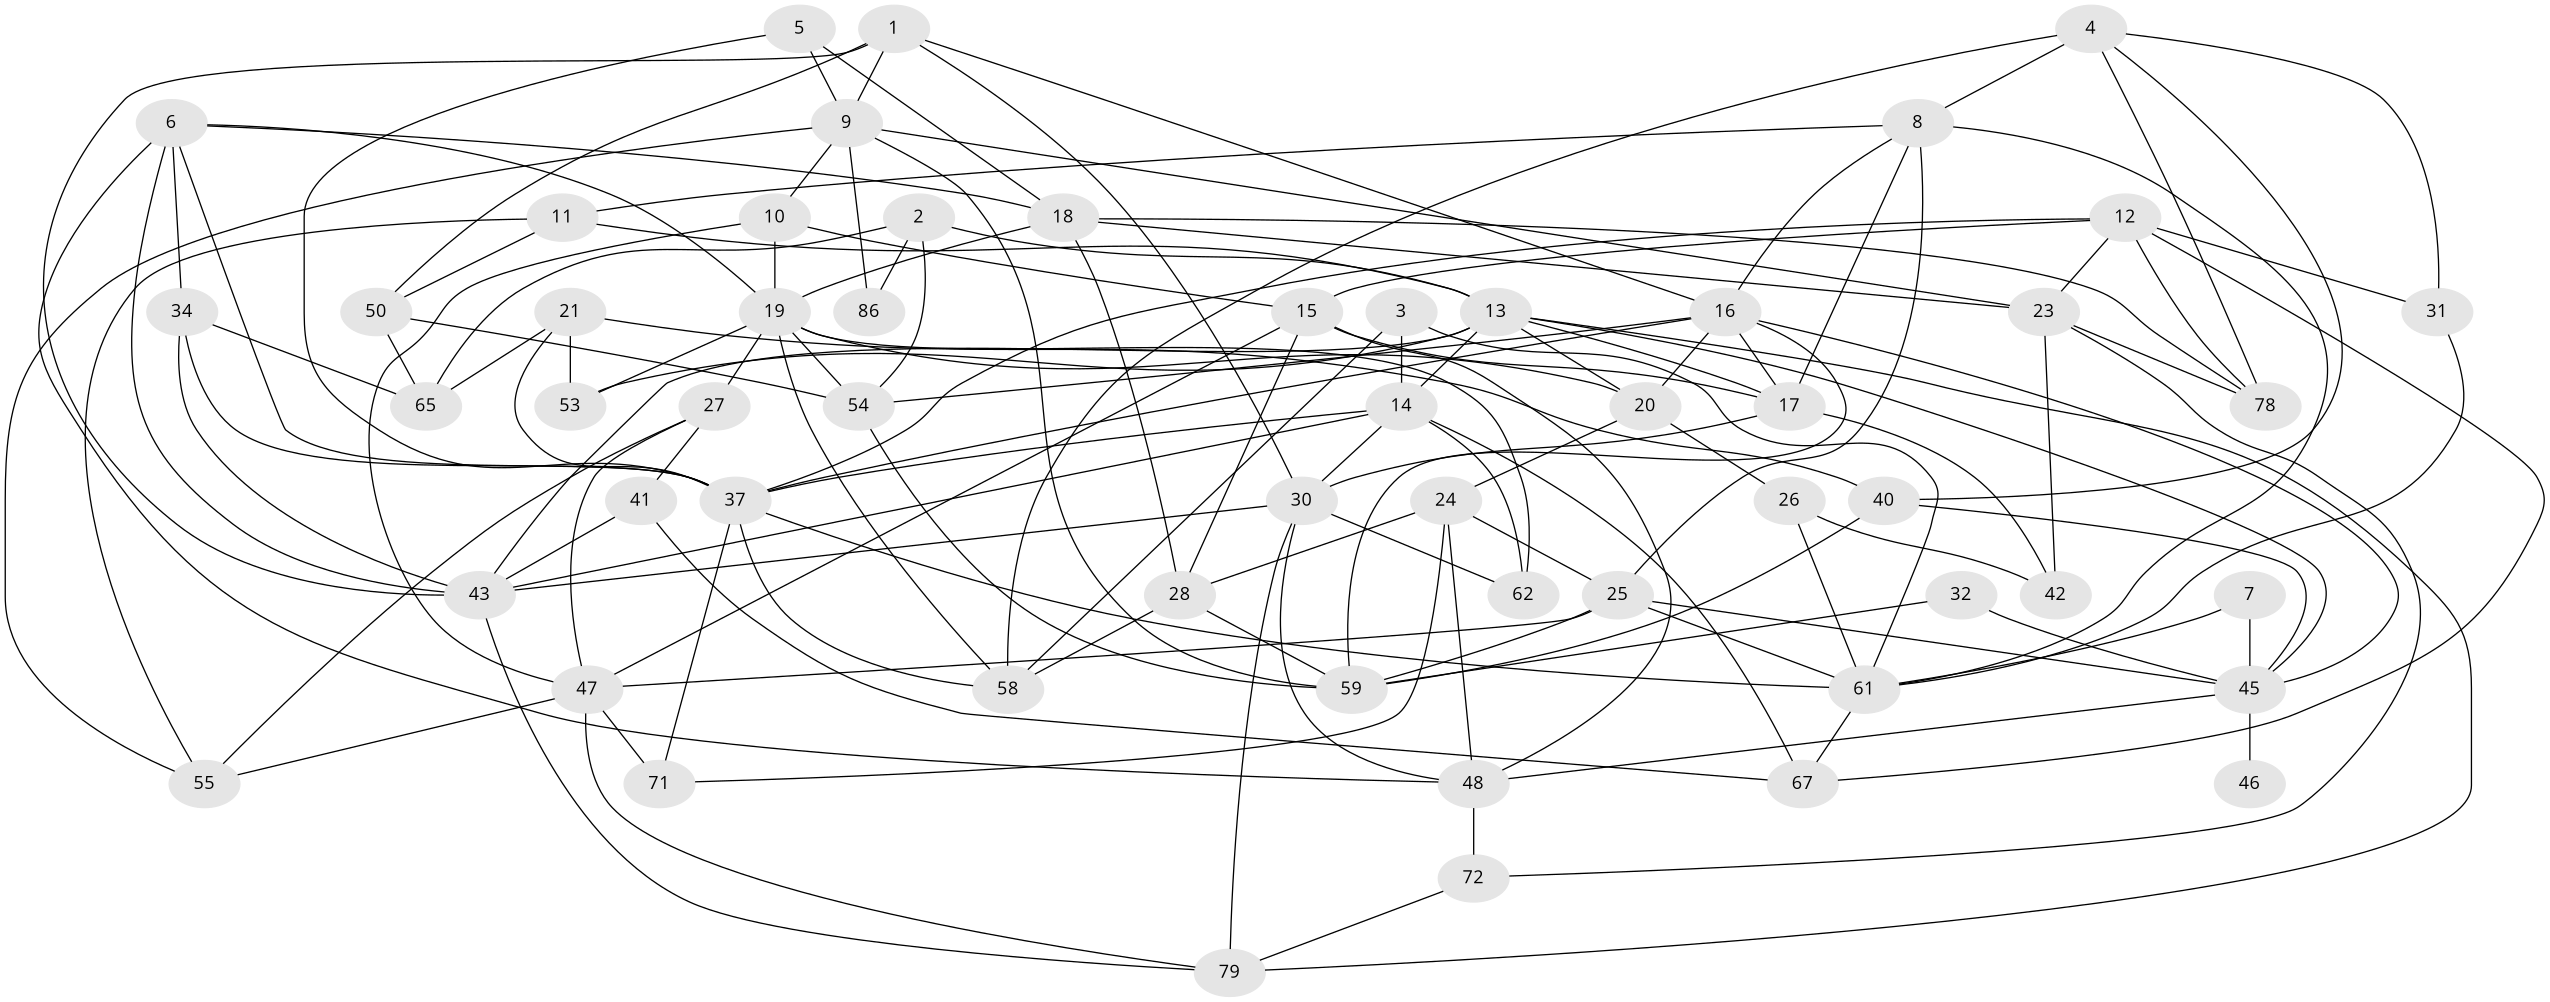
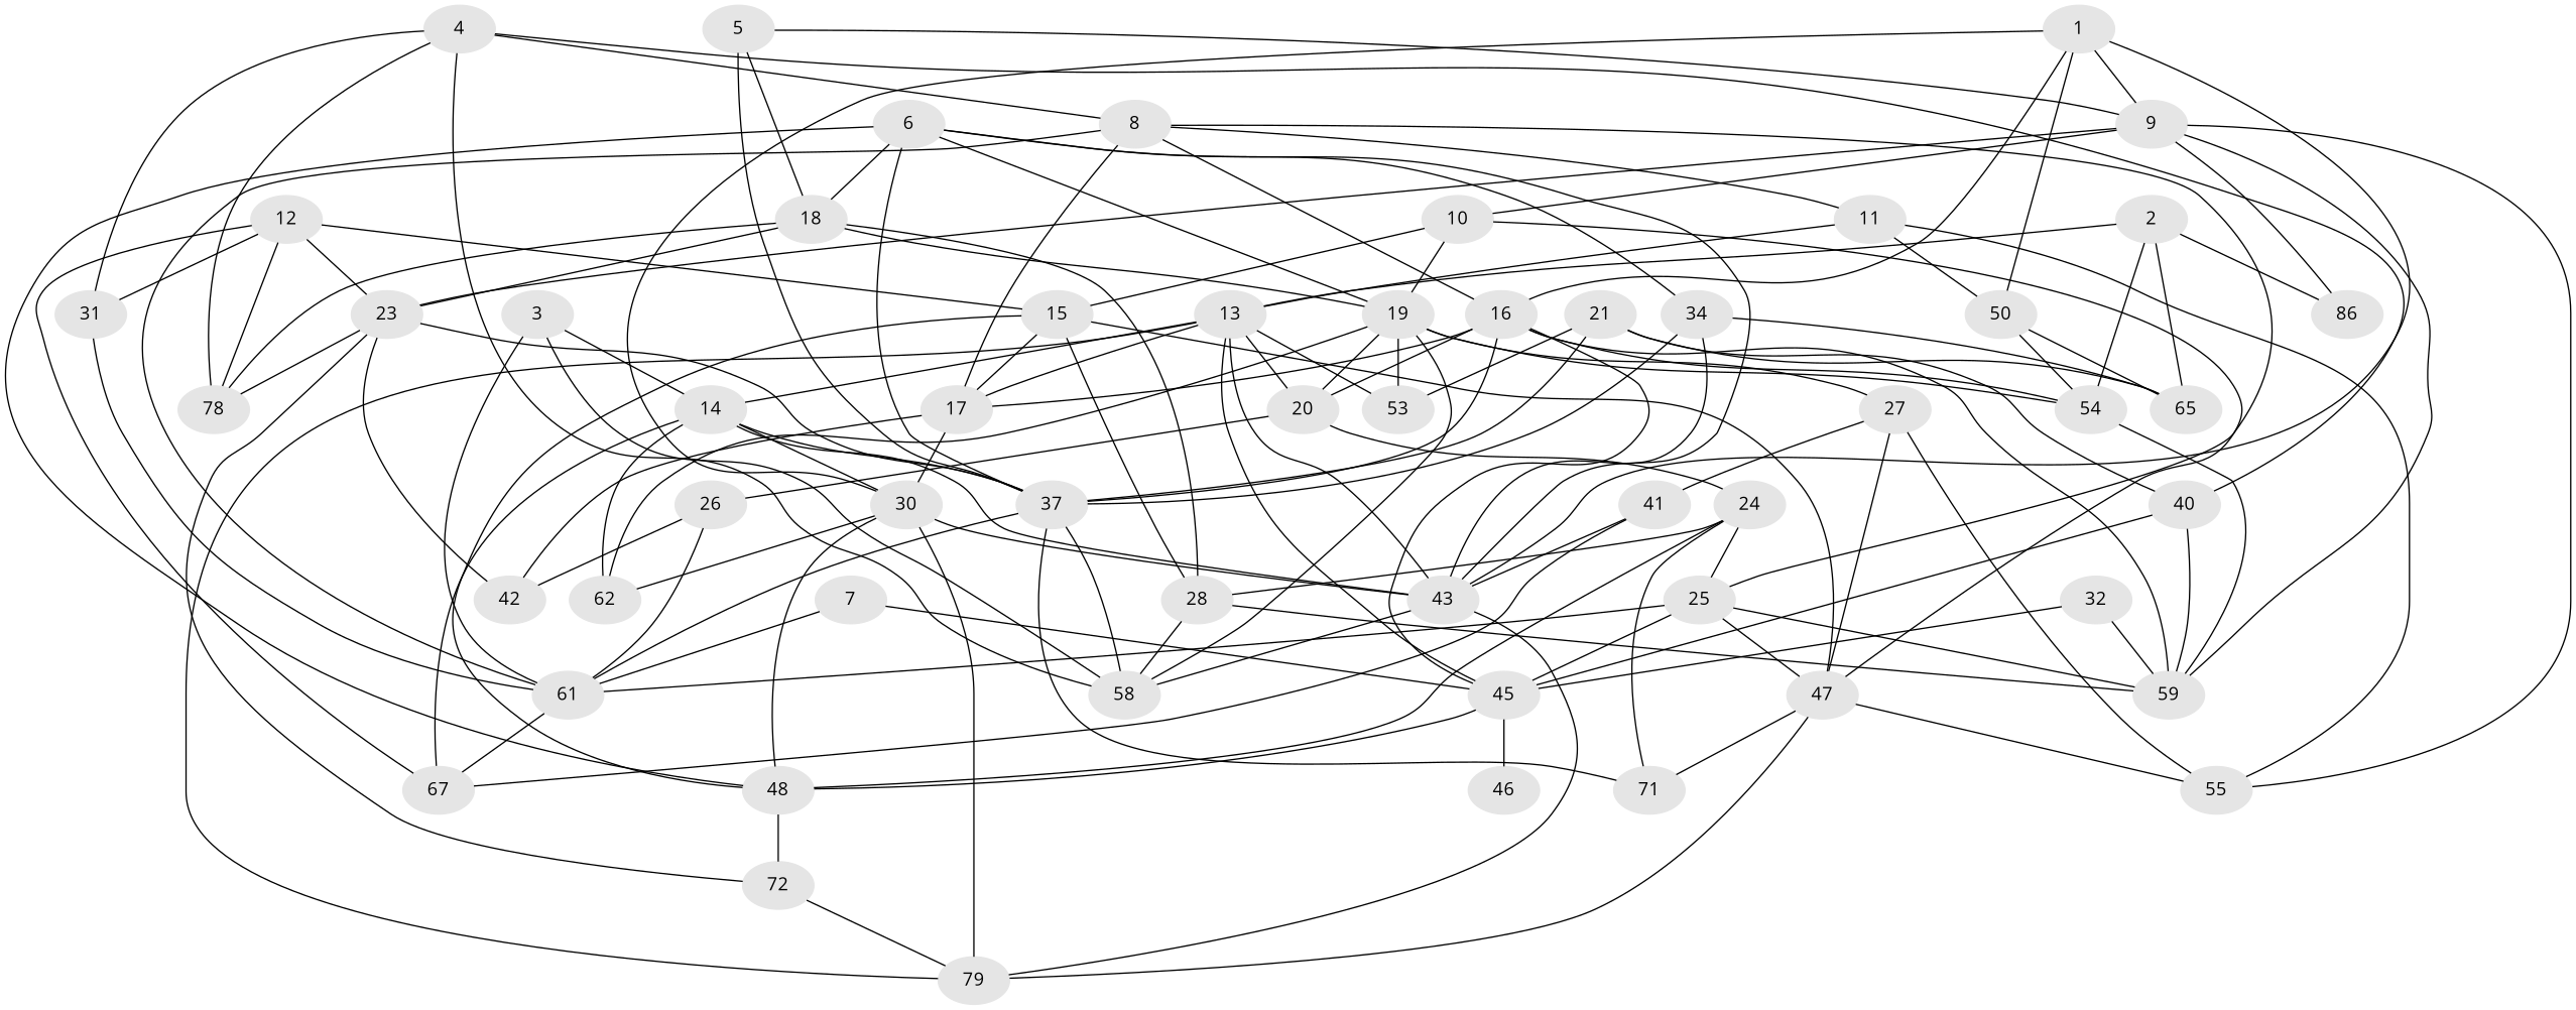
  graph {
    fontname="Open Sans"
    node [color=gray90 fontname="Open Sans" style=filled]
    edge [fontname="Open Sans"]
    9 [super="+51"]
    86
    10
    23 [super="+38"]
    55 [super="+83"]
    59 [super="+81"]
    1
    16 [super="+49"]
    30
    43 [super="+87"]
    50 [super="+66"]
    54
    37 [super="+74"]
    45 [super="+76"]
    17 [super="+36"]
    20 [super="+80"]
    48 [super="+64"]
    79 [super="+84"]
    62 [super="+75"]
    58 [super="+63"]
    65
    2 [super="+85"]
    13 [super="+35"]
    14 [super="+52"]
    53
    67
    3
    61 [super="+82"]
    4 [super="+57"]
    8 [super="+22"]
    31
    40
    78
    11 [super="+44"]
    25
    5
    18 [super="+60"]
    19 [super="+56"]
    28
    71
    6 [super="+88"]
    34 [super="+73"]
    27
    72
    46 [super="+69"]
    7
    42 [super="+68"]
    47 [super="+70"]
    15 [super="+77"]
    12 [super="+33"]
    24 [super="+39"]
    26
    41
    21 [super="+29"]
    32
    9 -- 86
    9 -- 10
    9 -- 23
    9 -- 55
    9 -- 59
    10 -- 19
    10 -- 47
    10 -- 15
-   12 -- 37
+   23 -- 37
    23 -- 78
    23 -- 72
    23 -- 42
    1 -- 9
    1 -- 16
    1 -- 30
    1 -- 43
    1 -- 50
    16 -- 59
    16 -- 54
    16 -- 37
    16 -- 45
    16 -- 17
    16 -- 20
    30 -- 43
    30 -- 48
    30 -- 79
    30 -- 62
    43 -- 79
+   43 -- 58
    50 -- 54
    50 -- 65
    54 -- 59
    37 -- 58
    37 -- 61
    37 -- 71
    45 -- 48
    45 -- 46 [weight=3]
    17 -- 30
    17 -- 42
    20 -- 24
    20 -- 26
    48 -- 72
    2 -- 86
    2 -- 54
    2 -- 65
    2 -- 13
    13 -- 43
    13 -- 45
    13 -- 17
    13 -- 20
    13 -- 79
    13 -- 14
    13 -- 53
    14 -- 30
    14 -- 43
    14 -- 37
    14 -- 62
    14 -- 67
    3 -- 58
    3 -- 14
    3 -- 61
    61 -- 67
    4 -- 58 [weight=2]
    4 -- 8
    4 -- 31
    4 -- 40
    4 -- 78
    8 -- 16
    8 -- 17
    8 -- 61
    8 -- 11
    8 -- 25
    31 -- 61
    40 -- 59
    40 -- 45
    11 -- 55
    11 -- 50
    11 -- 13
    25 -- 59
    25 -- 45
    25 -- 61
    25 -- 47
    5 -- 9
    5 -- 37
    5 -- 18
    18 -- 23
    18 -- 78
    18 -- 19
    18 -- 28
    19 -- 54
    19 -- 20
    19 -- 62
    19 -- 58
    19 -- 53
    19 -- 27
    28 -- 59
    28 -- 58
    6 -- 43
    6 -- 37
    6 -- 48
    6 -- 18
    6 -- 19
    6 -- 34
    34 -- 43
    34 -- 37
    34 -- 65
    27 -- 55
    27 -- 47
    27 -- 41
    72 -- 79
    7 -- 45
    7 -- 61
    47 -- 55
    47 -- 79
    47 -- 71
    15 -- 17
    15 -- 48
    15 -- 28
    15 -- 47 [weight=2]
    12 -- 23
    12 -- 67
    12 -- 31
    12 -- 78
    12 -- 15
    24 -- 48
    24 -- 25
    24 -- 28
    24 -- 71
    26 -- 61
    26 -- 42
    41 -- 43
    41 -- 67
    21 -- 37
    21 -- 65
    21 -- 53
    21 -- 40
    32 -- 59
    32 -- 45
  }
